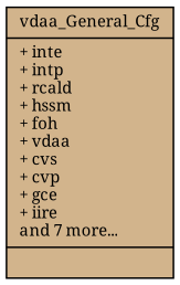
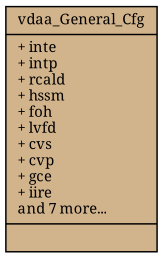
  digraph {
    fontname="Noto Serif"
-   n1 [color=black fillcolor=tan fontcolor=black fontname="Noto Serif" fontsize=10 height=0.2 label="{vdaa_General_Cfg\n|+ inte\l+ intp\l+ rcald\l+ hssm\l+ foh\l+ vdaa\l+ cvs\l+ cvp\l+ gce\l+ iire\land 7 more...\l|}" shape=record style=filled width=0.4]
+   n1 [color=black fillcolor=tan fontcolor=black fontname="Noto Serif" fontsize=10 height=0.2 label="{vdaa_General_Cfg\n|+ inte\l+ intp\l+ rcald\l+ hssm\l+ foh\l+ lvfd\l+ cvs\l+ cvp\l+ gce\l+ iire\land 7 more...\l|}" shape=record style=filled width=0.4]
  }
